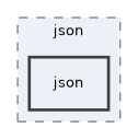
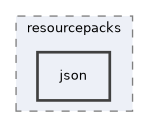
  digraph {
    compound=true
    n1 [color=grey25 fillcolor="#edf0f7" fontname=Helvetica fontsize=10 label=json shape=box style="filled,bold,"]
    subgraph cluster_1 {
      bgcolor="#edf0f7"
      fontname=Helvetica
      fontsize=10
-     label=json
+     label=resourcepacks
      pencolor=grey50
      style="filled,dashed,"
      n1
    }
  }
